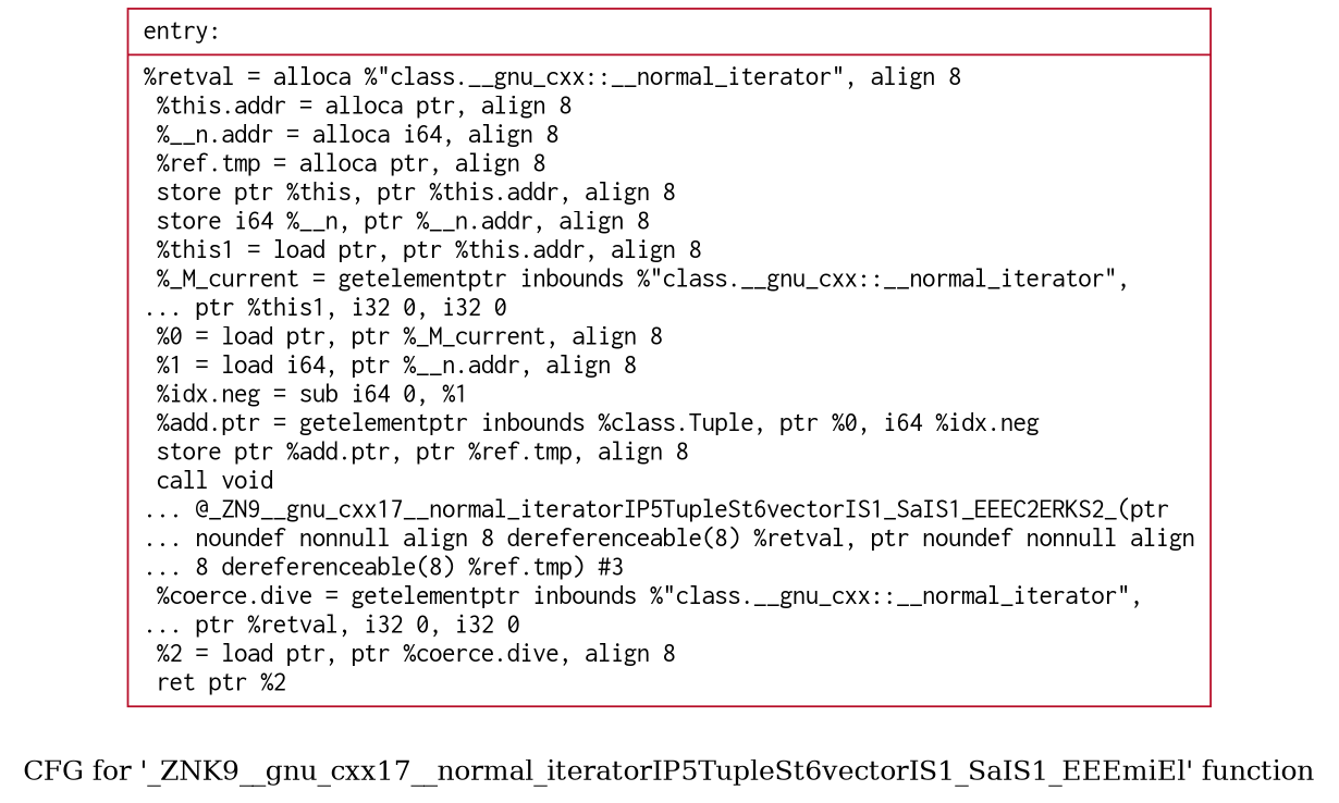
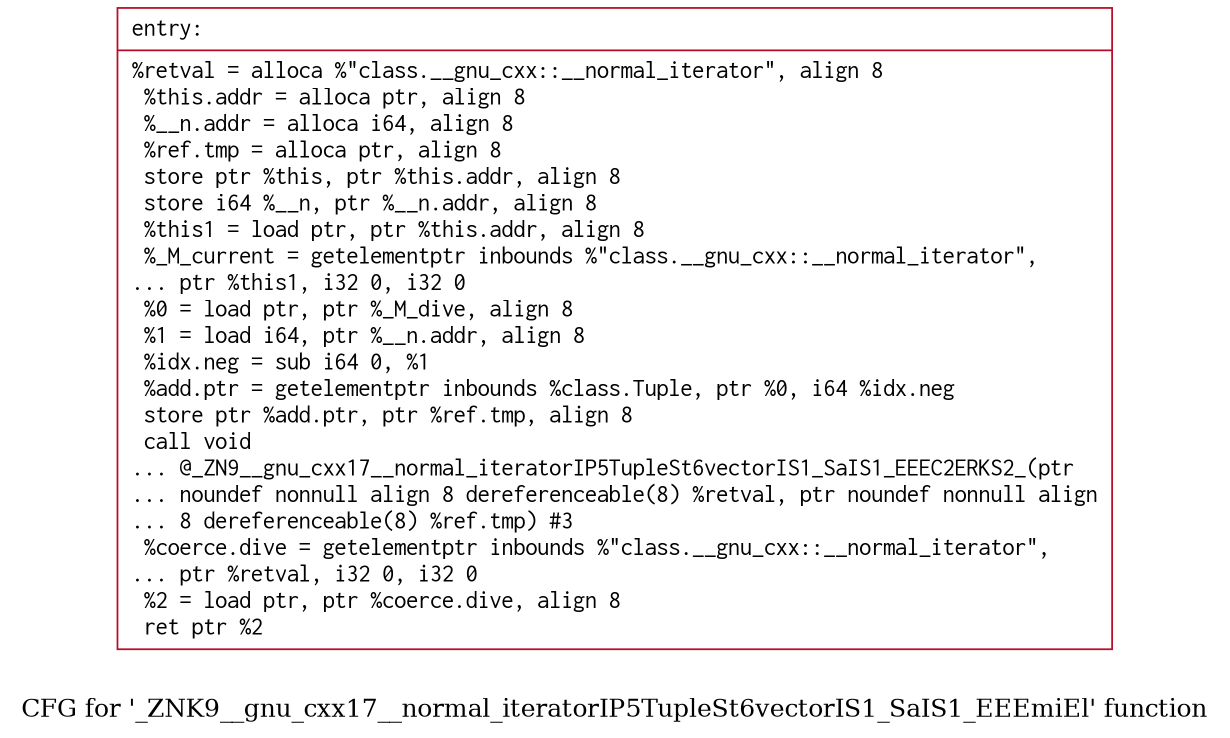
  digraph {
    label="CFG for '_ZNK9__gnu_cxx17__normal_iteratorIP5TupleSt6vectorIS1_SaIS1_EEEmiEl' function"
-   n1 [color="#b70d28ff" fillcolor=white fontname=Courier label="{entry:\l|  %retval = alloca %\"class.__gnu_cxx::__normal_iterator\", align 8\l  %this.addr = alloca ptr, align 8\l  %__n.addr = alloca i64, align 8\l  %ref.tmp = alloca ptr, align 8\l  store ptr %this, ptr %this.addr, align 8\l  store i64 %__n, ptr %__n.addr, align 8\l  %this1 = load ptr, ptr %this.addr, align 8\l  %_M_current = getelementptr inbounds %\"class.__gnu_cxx::__normal_iterator\",\l... ptr %this1, i32 0, i32 0\l  %0 = load ptr, ptr %_M_current, align 8\l  %1 = load i64, ptr %__n.addr, align 8\l  %idx.neg = sub i64 0, %1\l  %add.ptr = getelementptr inbounds %class.Tuple, ptr %0, i64 %idx.neg\l  store ptr %add.ptr, ptr %ref.tmp, align 8\l  call void\l... @_ZN9__gnu_cxx17__normal_iteratorIP5TupleSt6vectorIS1_SaIS1_EEEC2ERKS2_(ptr\l... noundef nonnull align 8 dereferenceable(8) %retval, ptr noundef nonnull align\l... 8 dereferenceable(8) %ref.tmp) #3\l  %coerce.dive = getelementptr inbounds %\"class.__gnu_cxx::__normal_iterator\",\l... ptr %retval, i32 0, i32 0\l  %2 = load ptr, ptr %coerce.dive, align 8\l  ret ptr %2\l}" shape=record style=filled]
+   n1 [color="#b70d28ff" fillcolor=white fontname=Courier label="{entry:\l|  %retval = alloca %\"class.__gnu_cxx::__normal_iterator\", align 8\l  %this.addr = alloca ptr, align 8\l  %__n.addr = alloca i64, align 8\l  %ref.tmp = alloca ptr, align 8\l  store ptr %this, ptr %this.addr, align 8\l  store i64 %__n, ptr %__n.addr, align 8\l  %this1 = load ptr, ptr %this.addr, align 8\l  %_M_current = getelementptr inbounds %\"class.__gnu_cxx::__normal_iterator\",\l... ptr %this1, i32 0, i32 0\l  %0 = load ptr, ptr %_M_dive, align 8\l  %1 = load i64, ptr %__n.addr, align 8\l  %idx.neg = sub i64 0, %1\l  %add.ptr = getelementptr inbounds %class.Tuple, ptr %0, i64 %idx.neg\l  store ptr %add.ptr, ptr %ref.tmp, align 8\l  call void\l... @_ZN9__gnu_cxx17__normal_iteratorIP5TupleSt6vectorIS1_SaIS1_EEEC2ERKS2_(ptr\l... noundef nonnull align 8 dereferenceable(8) %retval, ptr noundef nonnull align\l... 8 dereferenceable(8) %ref.tmp) #3\l  %coerce.dive = getelementptr inbounds %\"class.__gnu_cxx::__normal_iterator\",\l... ptr %retval, i32 0, i32 0\l  %2 = load ptr, ptr %coerce.dive, align 8\l  ret ptr %2\l}" shape=record style=filled]
  }
